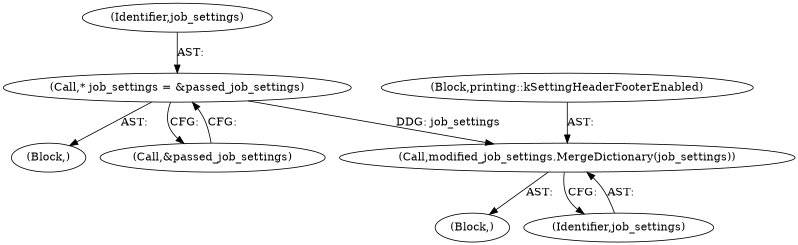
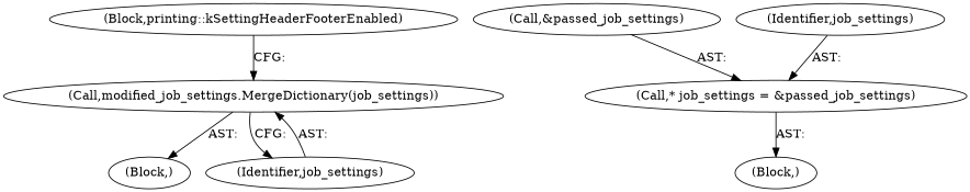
  digraph {
    n1 [label="(Call,modified_job_settings.MergeDictionary(job_settings))"]
    n2 [label="(Block,)"]
    n3 [label="(Identifier,job_settings)"]
    n4 [label="(Call,* job_settings = &passed_job_settings)"]
    n5 [label="(Block,)"]
    n6 [label="(Call,&passed_job_settings)"]
    n7 [label="(Identifier,job_settings)"]
    n8 [label="(Block,printing::kSettingHeaderFooterEnabled)"]
    n1 -> n2 [label="AST: "]
    n1 -> n3 [label="CFG: "]
    n3 -> n1 [label="AST: "]
-   n4 -> n1 [label="DDG: job_settings"]
    n4 -> n5 [label="AST: "]
-   n4 -> n6 [label="CFG: "]
-   n6 -> n4 [label="CFG: "]
+   n6 -> n4 [label="AST: "]
    n7 -> n4 [label="AST: "]
-   n8 -> n1 [label="AST: "]
+   n8 -> n1 [label="CFG: "]
  }
